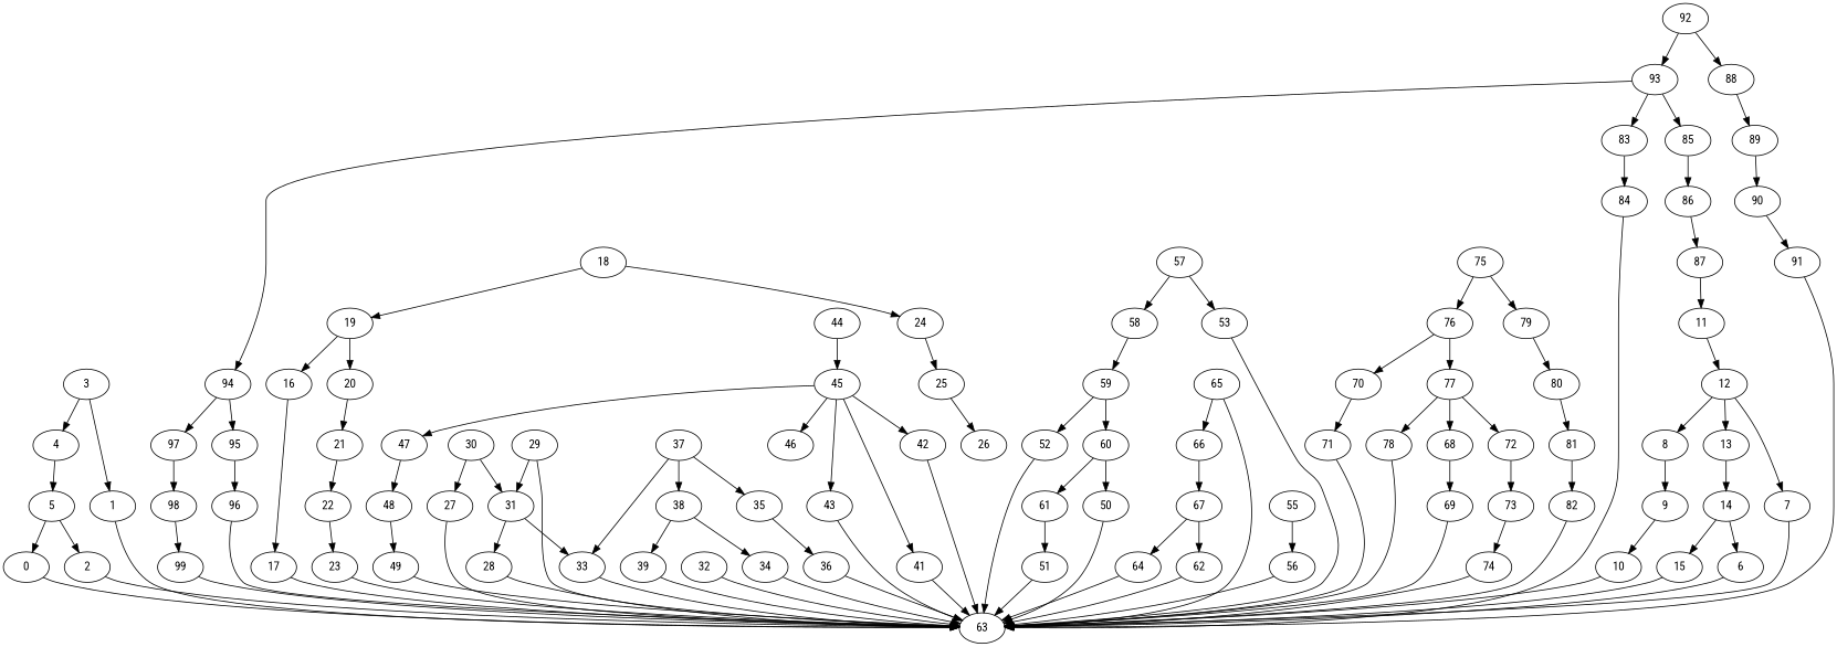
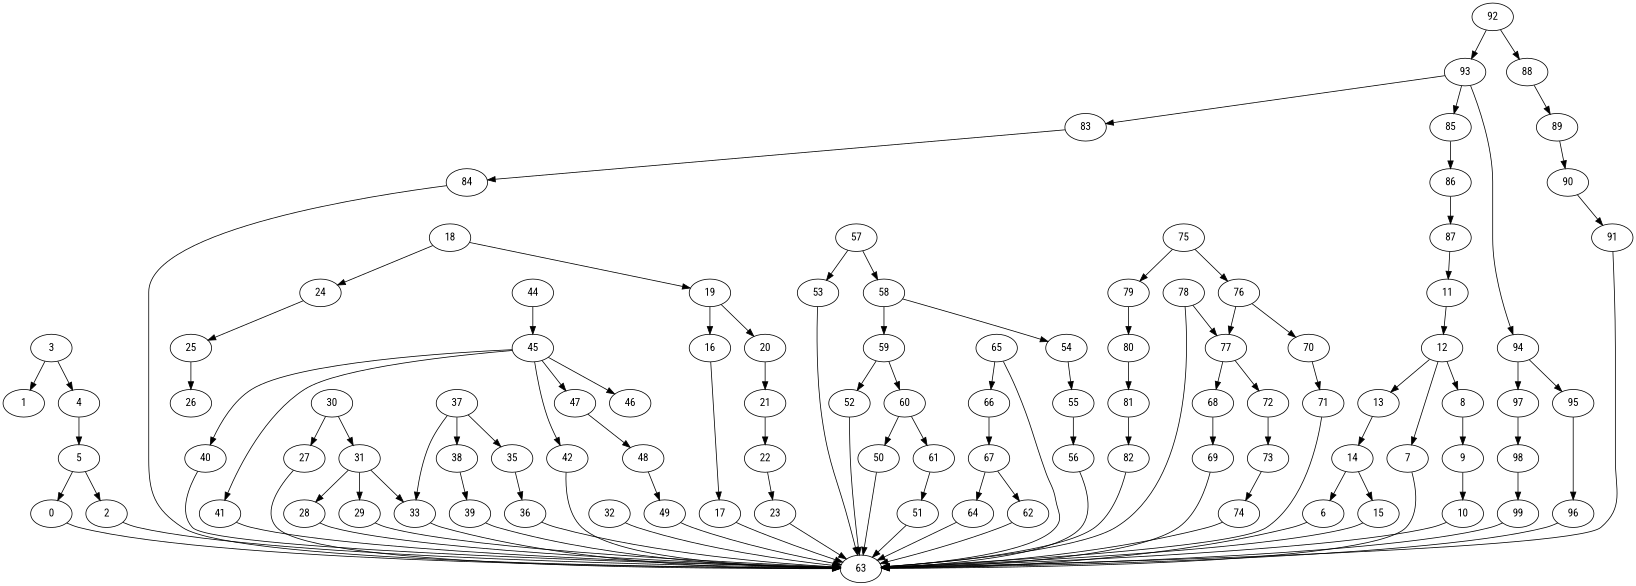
  strict digraph {
    fontname="Roboto Condensed"
    node [exec=127 fontname="Roboto Condensed"]
    edge [comm=8 fontname="Roboto Condensed"]
    0 [exec=188]
    63 [exec=140]
    1 [exec=190]
    2 [exec=171]
    3 [exec=151]
    4 [exec=88]
    5 [exec=109]
    6 [exec=90]
    7 [exec=60]
    9 [exec=57]
    8
    10 [exec=118]
    11 [exec=171]
    12 [exec=149]
    13 [exec=159]
    14 [exec=151]
    15 [exec=197]
    16 [exec=105]
    17 [exec=116]
    18 [exec=161]
    19
    24 [exec=139]
    20 [exec=157]
    25 [exec=186]
    21 [exec=179]
    22 [exec=148]
    23 [exec=196]
    26 [exec=199]
    27 [exec=173]
    28 [exec=72]
    29 [exec=138]
    30 [exec=67]
    31 [exec=155]
    33 [exec=146]
    32 [exec=88]
-   34 [exec=200]
    35 [exec=134]
    36 [exec=191]
    37 [exec=121]
    38 [exec=179]
    39 [exec=110]
-   40 [exec=100 label=43]
+   40 [exec=100]
    41 [exec=154]
    42 [exec=124]
    44 [exec=89]
    45 [exec=60]
    46 [exec=136]
    47 [exec=130]
    48 [exec=142]
    49 [exec=85]
    50 [exec=179]
    51 [exec=119]
    52 [exec=160]
    53 [exec=110]
    55 [exec=161]
+   54
    56 [exec=116]
    57 [exec=183]
    58
    59 [exec=190]
    60 [exec=136]
    61 [exec=52]
    62 [exec=169]
    64 [exec=140]
    65 [exec=121]
    66 [exec=175]
    67 [exec=55]
    68 [exec=166]
    69 [exec=126]
    70 [exec=131]
    71 [exec=95]
    72 [exec=143]
    73 [exec=97]
    74 [exec=130]
    75 [exec=144]
    76 [exec=117]
    79 [exec=76]
    77 [exec=126]
    80 [exec=56]
    78 [exec=146]
    81 [exec=195]
    82 [exec=83]
    83 [exec=161]
    84 [exec=74]
    85 [exec=76]
    86 [exec=132]
    87 [exec=135]
    88 [exec=107]
    89 [exec=162]
    90 [exec=93]
    91 [exec=70]
    92 [exec=136]
    93 [exec=105]
    94 [exec=195]
    95 [exec=165]
    97 [exec=107]
    96 [exec=119]
    98 [exec=80]
    99 [exec=58]
    0 -> 63
-   1 -> 63 [comm=6]
    2 -> 63 [comm=7]
    3 -> 1 [comm=6]
    3 -> 4 [comm=20]
    4 -> 5 [comm=7]
    5 -> 0 [comm=20]
    5 -> 2 [comm=15]
    6 -> 63 [comm=10]
    7 -> 63 [comm=15]
    9 -> 10 [comm=16]
    8 -> 9 [comm=7]
    10 -> 63 [comm=17]
    11 -> 12 [comm=17]
    12 -> 7 [comm=16]
    12 -> 8 [comm=13]
    12 -> 13 [comm=14]
    13 -> 14 [comm=11]
    14 -> 6 [comm=18]
    14 -> 15 [comm=15]
    15 -> 63
    16 -> 17 [comm=9]
    17 -> 63 [comm=5]
    18 -> 19 [comm=17]
    18 -> 24 [comm=7]
    19 -> 16 [comm=6]
    19 -> 20 [comm=10]
    24 -> 25 [comm=18]
    20 -> 21 [comm=16]
    25 -> 26 [comm=6]
    21 -> 22 [comm=19]
    22 -> 23 [comm=17]
    23 -> 63 [comm=6]
    27 -> 63 [comm=20]
    28 -> 63 [comm=15]
    29 -> 63 [comm=18]
    30 -> 27 [comm=19]
    30 -> 31 [comm=18]
    31 -> 28 [comm=12]
-   29 -> 31 [comm=11]
+   31 -> 29 [comm=11]
    31 -> 33 [comm=5]
    33 -> 63 [comm=7]
    32 -> 63 [comm=13]
-   34 -> 63 [comm=18]
    35 -> 36 [comm=12]
    36 -> 63 [comm=18]
    37 -> 33 [comm=5]
    37 -> 35 [comm=15]
    37 -> 38 [comm=9]
-   38 -> 34 [comm=13]
    38 -> 39 [comm=16]
    39 -> 63
    40 -> 63 [comm=19]
    41 -> 63
    42 -> 63 [comm=17]
    44 -> 45 [comm=15]
    45 -> 40 [comm=5]
    45 -> 41 [comm=20]
    45 -> 42 [comm=9]
    45 -> 46
    45 -> 47 [comm=12]
    47 -> 48 [comm=6]
    48 -> 49 [comm=7]
    49 -> 63
    50 -> 63 [comm=17]
    51 -> 63 [comm=10]
    52 -> 63 [comm=5]
    53 -> 63 [comm=15]
    55 -> 56 [comm=5]
+   54 -> 55
    56 -> 63
    57 -> 53 [comm=14]
    57 -> 58 [comm=20]
+   58 -> 54 [comm=7]
    58 -> 59 [comm=14]
    59 -> 52 [comm=12]
    59 -> 60 [comm=6]
    60 -> 50
    60 -> 61
    61 -> 51 [comm=6]
    62 -> 63 [comm=15]
    64 -> 63 [comm=10]
    65 -> 63 [comm=12]
    65 -> 66 [comm=7]
    66 -> 67 [comm=10]
    67 -> 62 [comm=12]
    67 -> 64 [comm=19]
    68 -> 69 [comm=17]
    69 -> 63 [comm=13]
    70 -> 71 [comm=16]
    71 -> 63 [comm=17]
    72 -> 73 [comm=16]
    73 -> 74 [comm=18]
    74 -> 63 [comm=7]
    75 -> 76 [comm=17]
    75 -> 79 [comm=12]
    76 -> 70 [comm=10]
    76 -> 77 [comm=18]
    79 -> 80 [comm=9]
    77 -> 68 [comm=20]
    77 -> 72 [comm=9]
-   77 -> 78 [comm=18]
+   78 -> 77 [comm=18]
    80 -> 81 [comm=10]
    78 -> 63 [comm=17]
    81 -> 82
    82 -> 63 [comm=20]
    83 -> 84 [comm=20]
    84 -> 63 [comm=19]
    85 -> 86 [comm=10]
    86 -> 87 [comm=9]
    87 -> 11 [comm=13]
    88 -> 89 [comm=11]
    89 -> 90 [comm=9]
    90 -> 91 [comm=15]
    91 -> 63 [comm=12]
    92 -> 88 [comm=18]
    92 -> 93 [comm=14]
    93 -> 83 [comm=11]
    93 -> 85 [comm=14]
    93 -> 94 [comm=13]
    94 -> 95 [comm=5]
    94 -> 97 [comm=13]
    95 -> 96 [comm=20]
    97 -> 98 [comm=11]
    96 -> 63 [comm=17]
    98 -> 99 [comm=10]
    99 -> 63 [comm=16]
  }
